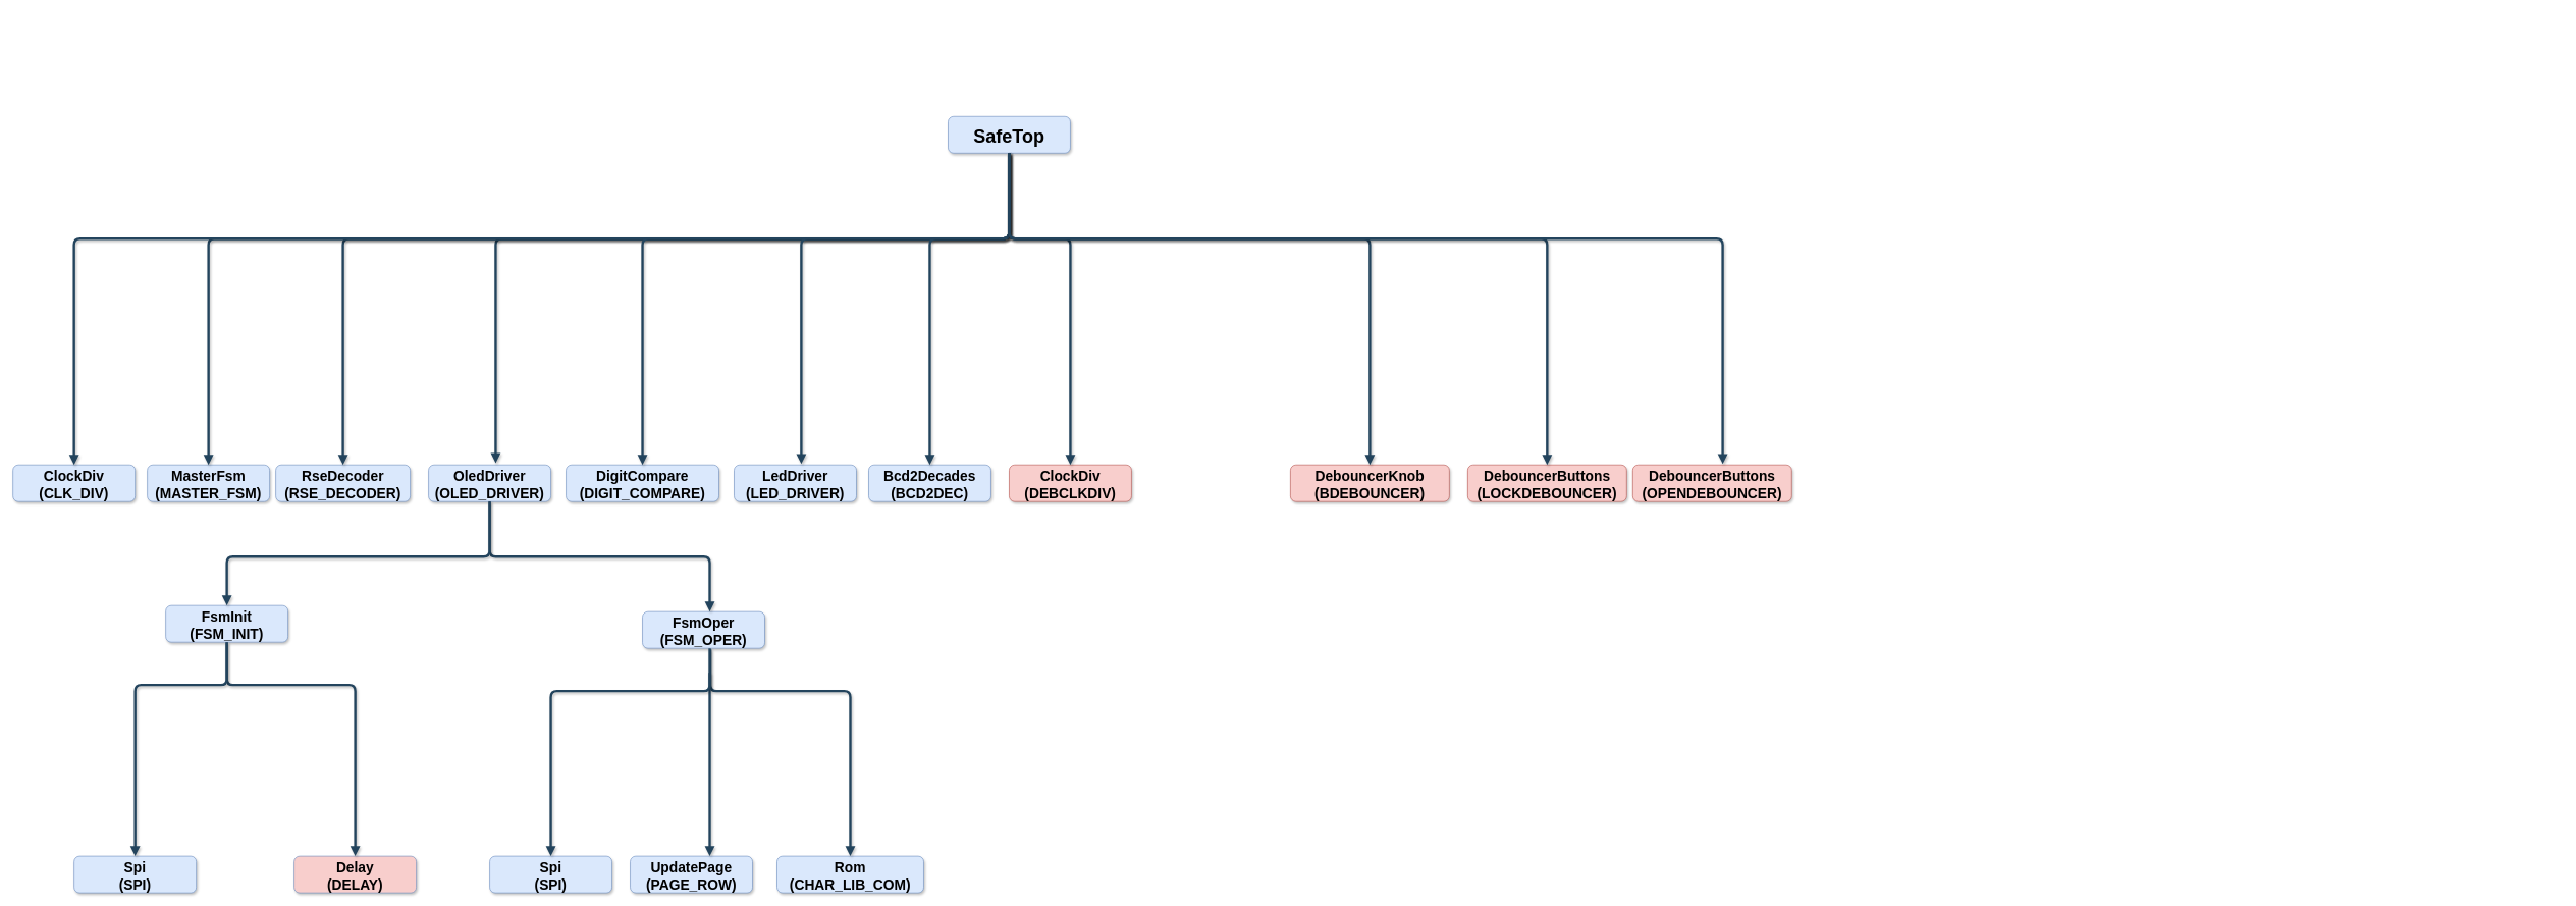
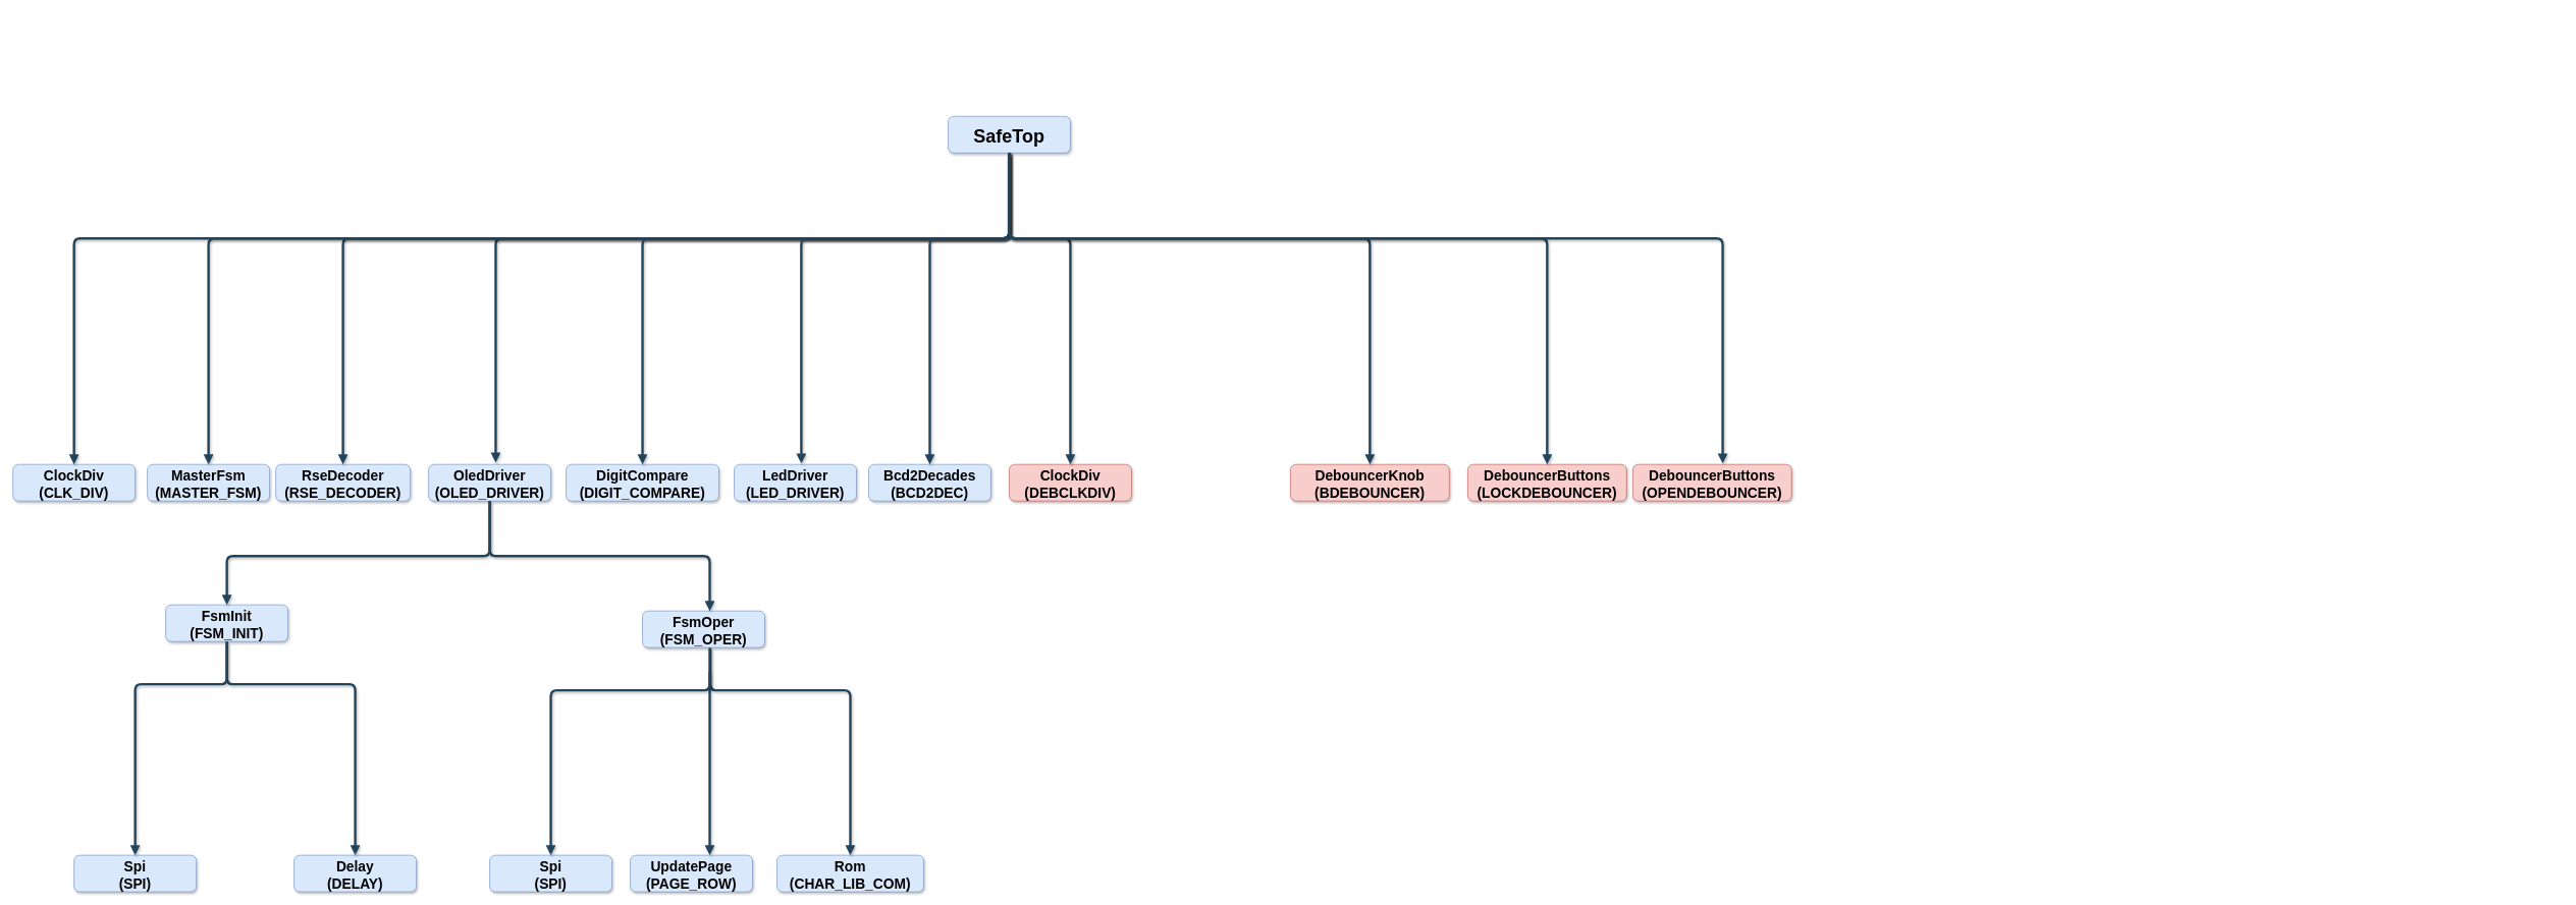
  <mxCell id="0" />
  <mxCell id="1" parent="0" />
  <mxCell id="2" value="SafeTop" style="rounded=1;fillColor=#dae8fc;strokeColor=#6c8ebf;shadow=1;fontStyle=1;fontSize=30;" parent="1" vertex="1"><mxGeometry x="1550" y="190" width="200" height="60" as="geometry" /></mxCell>
  <mxCell id="3" value="ClockDiv &#10;(CLK_DIV)" style="rounded=1;fillColor=#dae8fc;strokeColor=#6c8ebf;shadow=1;fontStyle=1;fontSize=23;" parent="1" vertex="1"><mxGeometry x="20" y="760" width="200" height="60" as="geometry" /></mxCell>
  <mxCell id="4" value="Rom &#10;(CHAR_LIB_COM)" style="rounded=1;fillColor=#dae8fc;strokeColor=#6c8ebf;shadow=1;fontStyle=1;fontSize=23;" parent="1" vertex="1"><mxGeometry x="1270" y="1400" width="240" height="60" as="geometry" /></mxCell>
  <mxCell id="5" value="MasterFsm &#10;(MASTER_FSM)" style="rounded=1;fillColor=#dae8fc;strokeColor=#6c8ebf;shadow=1;fontStyle=1;fontSize=23;" parent="1" vertex="1"><mxGeometry x="240" y="760" width="200" height="60" as="geometry" /></mxCell>
  <mxCell id="6" value="OledDriver &#10;(OLED_DRIVER)" style="rounded=1;fillColor=#dae8fc;strokeColor=#6c8ebf;shadow=1;fontStyle=1;fontSize=23;" parent="1" vertex="1"><mxGeometry x="700" y="760" width="200" height="60" as="geometry" /></mxCell>
  <mxCell id="7" value="LedDriver &#10;(LED_DRIVER)" style="rounded=1;fillColor=#dae8fc;strokeColor=#6c8ebf;shadow=1;fontStyle=1;fontSize=23;" parent="1" vertex="1"><mxGeometry x="1200" y="760" width="200" height="60" as="geometry" /></mxCell>
  <mxCell id="8" value="Bcd2Decades &#10;(BCD2DEC)" style="rounded=1;fillColor=#dae8fc;strokeColor=#6c8ebf;shadow=1;fontStyle=1;fontSize=23;" parent="1" vertex="1"><mxGeometry x="1420" y="760" width="200" height="60" as="geometry" /></mxCell>
  <mxCell id="9" value="RseDecoder &#10;(RSE_DECODER)" style="rounded=1;fillColor=#dae8fc;strokeColor=#6c8ebf;shadow=1;fontStyle=1;fontSize=23;" parent="1" vertex="1"><mxGeometry x="450" y="760" width="220" height="60" as="geometry" /></mxCell>
  <mxCell id="10" value="DigitCompare &#10;(DIGIT_COMPARE)" style="rounded=1;fillColor=#dae8fc;strokeColor=#6c8ebf;shadow=1;fontStyle=1;fontSize=23;" parent="1" vertex="1"><mxGeometry x="925" y="760" width="250" height="60" as="geometry" /></mxCell>
  <mxCell id="11" value="UpdatePage &#10;(PAGE_ROW)" style="rounded=1;fillColor=#dae8fc;strokeColor=#6c8ebf;shadow=1;fontStyle=1;fontSize=23;" parent="1" vertex="1"><mxGeometry x="1030" y="1400" width="200" height="60" as="geometry" /></mxCell>
  <mxCell id="12" value="Spi &#10;(SPI)" style="rounded=1;fillColor=#dae8fc;strokeColor=#6c8ebf;shadow=1;fontStyle=1;fontSize=23;" parent="1" vertex="1"><mxGeometry x="800" y="1400" width="200" height="60" as="geometry" /></mxCell>
- <mxCell id="13" value="Delay &#10;(DELAY)" style="rounded=1;fillColor=#f8cecc;strokeColor=#6c8ebf;shadow=1;fontStyle=1;fontSize=23;" parent="1" vertex="1"><mxGeometry x="480" y="1400" width="200" height="60" as="geometry" /></mxCell>
+ <mxCell id="13" value="Delay &#10;(DELAY)" style="rounded=1;fillColor=#dae8fc;strokeColor=#6c8ebf;shadow=1;fontStyle=1;fontSize=23;" parent="1" vertex="1"><mxGeometry x="480" y="1400" width="200" height="60" as="geometry" /></mxCell>
  <mxCell id="14" value="Spi &#10;(SPI)" style="rounded=1;fillColor=#dae8fc;strokeColor=#6c8ebf;shadow=1;fontStyle=1;fontSize=23;" parent="1" vertex="1"><mxGeometry x="120" y="1400" width="200" height="60" as="geometry" /></mxCell>
  <mxCell id="15" value="FsmOper &#10;(FSM_OPER)" style="rounded=1;fillColor=#dae8fc;strokeColor=#6c8ebf;shadow=1;fontStyle=1;fontSize=23;" parent="1" vertex="1"><mxGeometry x="1050" y="1000" width="200" height="60" as="geometry" /></mxCell>
  <mxCell id="16" value="FsmInit &#10;(FSM_INIT)" style="rounded=1;fillColor=#dae8fc;strokeColor=#6c8ebf;shadow=1;fontStyle=1;fontSize=23;" parent="1" vertex="1"><mxGeometry x="270" y="990" width="200" height="60" as="geometry" /></mxCell>
  <mxCell id="17" value="" style="edgeStyle=elbowEdgeStyle;elbow=vertical;strokeWidth=4;endArrow=block;endFill=1;fontStyle=1;strokeColor=#23445D;shadow=1;fontSize=23;" parent="1" source="6" edge="1"><mxGeometry x="532" y="530.5" width="100" height="100" as="geometry"><mxPoint x="810" y="880" as="sourcePoint" /><mxPoint x="1160" y="1000" as="targetPoint" /><Array as="points"><mxPoint x="990" y="910" /><mxPoint x="1170" y="960" /><mxPoint x="800" y="910" /><mxPoint x="980" y="920" /><mxPoint x="910" y="690" /><mxPoint x="1120" y="735" /></Array></mxGeometry></mxCell>
  <mxCell id="18" value="" style="edgeStyle=elbowEdgeStyle;elbow=vertical;strokeWidth=4;endArrow=block;endFill=1;fontStyle=1;strokeColor=#23445D;entryX=0.5;entryY=0;entryDx=0;entryDy=0;shadow=1;exitX=0.5;exitY=1;exitDx=0;exitDy=0;fontSize=23;" parent="1" source="6" target="16" edge="1"><mxGeometry x="62" y="425.5" width="100" height="100" as="geometry"><mxPoint x="670" y="920" as="sourcePoint" /><mxPoint x="390" y="800" as="targetPoint" /><Array as="points"><mxPoint x="520" y="910" /><mxPoint x="650" y="630" /></Array></mxGeometry></mxCell>
  <mxCell id="19" value="" style="edgeStyle=elbowEdgeStyle;elbow=vertical;strokeWidth=4;endArrow=block;endFill=1;fontStyle=1;strokeColor=#23445D;entryX=0.5;entryY=0;entryDx=0;entryDy=0;exitX=0.5;exitY=1;exitDx=0;exitDy=0;shadow=1;fontSize=23;" parent="1" source="16" target="13" edge="1"><mxGeometry x="152" y="565.5" width="100" height="100" as="geometry"><mxPoint x="910" y="740" as="sourcePoint" /><mxPoint x="470" y="960" as="targetPoint" /><Array as="points"><mxPoint x="460" y="1120" /><mxPoint x="580" y="930" /><mxPoint x="740" y="770" /></Array></mxGeometry></mxCell>
  <mxCell id="20" value="" style="edgeStyle=elbowEdgeStyle;elbow=vertical;strokeWidth=4;endArrow=block;endFill=1;fontStyle=1;strokeColor=#23445D;entryX=0.5;entryY=0;entryDx=0;entryDy=0;exitX=0.5;exitY=1;exitDx=0;exitDy=0;shadow=1;fontSize=23;" parent="1" source="16" target="14" edge="1"><mxGeometry x="-98" y="635.5" width="100" height="100" as="geometry"><mxPoint x="660" y="810" as="sourcePoint" /><mxPoint x="220" y="1030" as="targetPoint" /><Array as="points"><mxPoint x="320" y="1120" /><mxPoint x="300" y="930" /><mxPoint x="490" y="840" /></Array></mxGeometry></mxCell>
  <mxCell id="21" value="" style="edgeStyle=elbowEdgeStyle;elbow=vertical;strokeWidth=4;endArrow=block;endFill=1;fontStyle=1;strokeColor=#23445D;entryX=0.5;entryY=0;entryDx=0;entryDy=0;exitX=0.555;exitY=1.033;exitDx=0;exitDy=0;exitPerimeter=0;shadow=1;fontSize=23;" parent="1" source="15" target="4" edge="1"><mxGeometry x="1052" y="575.5" width="100" height="100" as="geometry"><mxPoint x="1810" y="750" as="sourcePoint" /><mxPoint x="1370" y="970" as="targetPoint" /><Array as="points"><mxPoint x="1260" y="1130" /><mxPoint x="1250" y="1140" /><mxPoint x="1640" y="780" /></Array></mxGeometry></mxCell>
  <mxCell id="22" value="" style="edgeStyle=elbowEdgeStyle;elbow=vertical;strokeWidth=4;endArrow=block;endFill=1;fontStyle=1;strokeColor=#23445D;shadow=1;fontSize=23;" parent="1" target="11" edge="1"><mxGeometry x="952" y="625.5" width="100" height="100" as="geometry"><mxPoint x="1160" y="1100" as="sourcePoint" /><mxPoint x="1120" y="1038" as="targetPoint" /><Array as="points"><mxPoint x="1160" y="1170" /><mxPoint x="1160" y="1070" /><mxPoint x="1120" y="1130" /><mxPoint x="1120" y="1130" /></Array></mxGeometry></mxCell>
  <mxCell id="23" value="" style="edgeStyle=elbowEdgeStyle;elbow=vertical;strokeWidth=4;endArrow=block;endFill=1;fontStyle=1;strokeColor=#23445D;entryX=0.5;entryY=0;entryDx=0;entryDy=0;shadow=1;fontSize=23;" parent="1" source="15" target="12" edge="1"><mxGeometry x="507" y="645.5" width="100" height="100" as="geometry"><mxPoint x="1120" y="890" as="sourcePoint" /><mxPoint x="825" y="1000" as="targetPoint" /><Array as="points"><mxPoint x="1160" y="1130" /><mxPoint x="970" y="1130" /><mxPoint x="1035" y="910" /><mxPoint x="1095" y="850" /></Array></mxGeometry></mxCell>
  <mxCell id="24" value="" style="edgeStyle=elbowEdgeStyle;elbow=vertical;strokeWidth=4;endArrow=block;endFill=1;fontStyle=1;strokeColor=#23445D;shadow=1;entryX=0.549;entryY=-0.05;entryDx=0;entryDy=0;entryPerimeter=0;exitX=0.5;exitY=1;exitDx=0;exitDy=0;fontSize=19;" parent="1" source="2" target="6" edge="1"><mxGeometry x="1152.5" y="-44.5" width="100" height="100" as="geometry"><mxPoint x="810" y="450" as="sourcePoint" /><mxPoint x="800" y="550" as="targetPoint" /><Array as="points"><mxPoint x="1340" y="390" /><mxPoint x="1610.5" y="440" /><mxPoint x="1740.5" y="160" /></Array></mxGeometry></mxCell>
  <mxCell id="25" value="" style="edgeStyle=elbowEdgeStyle;elbow=vertical;strokeWidth=4;endArrow=block;endFill=1;fontStyle=1;strokeColor=#23445D;shadow=1;entryX=0.5;entryY=0;entryDx=0;entryDy=0;fontSize=19;" parent="1" source="2" target="9" edge="1"><mxGeometry x="902.5" y="95.5" width="100" height="100" as="geometry"><mxPoint x="560" y="450" as="sourcePoint" /><mxPoint x="550" y="690" as="targetPoint" /><Array as="points"><mxPoint x="1170" y="390" /><mxPoint x="1490.5" y="300" /></Array></mxGeometry></mxCell>
  <mxCell id="26" value="" style="edgeStyle=elbowEdgeStyle;elbow=vertical;strokeWidth=4;endArrow=block;endFill=1;fontStyle=1;strokeColor=#23445D;shadow=1;entryX=0.5;entryY=0;entryDx=0;entryDy=0;fontSize=19;" parent="1" source="2" target="5" edge="1"><mxGeometry x="692.5" y="135.5" width="100" height="100" as="geometry"><mxPoint x="340" y="380" as="sourcePoint" /><mxPoint x="340" y="720" as="targetPoint" /><Array as="points"><mxPoint x="1110" y="390" /><mxPoint x="1280.5" y="340" /></Array></mxGeometry></mxCell>
  <mxCell id="27" value="" style="edgeStyle=elbowEdgeStyle;elbow=vertical;strokeWidth=4;endArrow=block;endFill=1;fontStyle=1;strokeColor=#23445D;shadow=1;exitX=0.5;exitY=1;exitDx=0;exitDy=0;fontSize=19;" parent="1" source="2" edge="1"><mxGeometry x="472.5" y="165.5" width="100" height="100" as="geometry"><mxPoint x="120" y="450" as="sourcePoint" /><mxPoint x="120" y="760" as="targetPoint" /><Array as="points"><mxPoint x="1010" y="390" /><mxPoint x="1060.5" y="370" /></Array></mxGeometry></mxCell>
  <mxCell id="28" value="" style="edgeStyle=elbowEdgeStyle;elbow=vertical;strokeWidth=4;endArrow=block;endFill=1;fontStyle=1;strokeColor=#23445D;shadow=1;entryX=0.5;entryY=0;entryDx=0;entryDy=0;exitX=0.5;exitY=1;exitDx=0;exitDy=0;fontSize=19;" parent="1" source="2" target="10" edge="1"><mxGeometry x="1423" y="-54.5" width="100" height="100" as="geometry"><mxPoint x="1080" y="460" as="sourcePoint" /><mxPoint x="1080.214" y="747" as="targetPoint" /><Array as="points"><mxPoint x="1500" y="390" /><mxPoint x="1881" y="430" /><mxPoint x="2011" y="150" /></Array></mxGeometry></mxCell>
  <mxCell id="29" value="" style="edgeStyle=elbowEdgeStyle;elbow=vertical;strokeWidth=4;endArrow=block;endFill=1;fontStyle=1;strokeColor=#23445D;shadow=1;entryX=0.549;entryY=-0.026;entryDx=0;entryDy=0;entryPerimeter=0;exitX=0.5;exitY=1;exitDx=0;exitDy=0;fontSize=19;" parent="1" source="2" target="7" edge="1"><mxGeometry x="1723" y="-54.5" width="100" height="100" as="geometry"><mxPoint x="1380" y="440" as="sourcePoint" /><mxPoint x="1380.214" y="747" as="targetPoint" /><Array as="points"><mxPoint x="1490" y="390" /><mxPoint x="1380.5" y="600" /><mxPoint x="2181" y="430" /><mxPoint x="2311" y="150" /></Array></mxGeometry></mxCell>
  <mxCell id="30" value="" style="edgeStyle=elbowEdgeStyle;elbow=vertical;strokeWidth=4;endArrow=block;endFill=1;fontStyle=1;strokeColor=#23445D;shadow=1;entryX=0.5;entryY=0;entryDx=0;entryDy=0;exitX=0.5;exitY=1;exitDx=0;exitDy=0;fontSize=19;" parent="1" source="2" target="8" edge="1"><mxGeometry x="1962" y="-84.5" width="100" height="100" as="geometry"><mxPoint x="1620" y="460" as="sourcePoint" /><mxPoint x="1619.214" y="717" as="targetPoint" /><Array as="points"><mxPoint x="1610" y="390" /><mxPoint x="2420" y="400" /><mxPoint x="2550" y="120" /></Array></mxGeometry></mxCell>
  <mxCell id="31" value="ClockDiv &#10;(DEBCLKDIV)" style="rounded=1;fillColor=#f8cecc;strokeColor=#b85450;shadow=1;fontStyle=1;fontSize=23;" parent="1" vertex="1"><mxGeometry x="1650" y="760" width="200" height="60" as="geometry" /></mxCell>
  <mxCell id="32" value="DebouncerButtons &#10;(LOCKDEBOUNCER)" style="rounded=1;fillColor=#f8cecc;strokeColor=#b85450;shadow=1;fontStyle=1;fontSize=23;" parent="1" vertex="1"><mxGeometry x="2400" y="760" width="260" height="60" as="geometry" /></mxCell>
  <mxCell id="33" value="DebouncerKnob &#10;(BDEBOUNCER)" style="rounded=1;fillColor=#f8cecc;strokeColor=#b85450;shadow=1;fontStyle=1;fontSize=23;" parent="1" vertex="1"><mxGeometry x="2110" y="760" width="260" height="60" as="geometry" /></mxCell>
  <mxCell id="34" value="DebouncerButtons &#10;(OPENDEBOUNCER)" style="rounded=1;fillColor=#f8cecc;strokeColor=#b85450;shadow=1;fontStyle=1;fontSize=23;" parent="1" vertex="1"><mxGeometry x="2670" y="760" width="260" height="60" as="geometry" /></mxCell>
  <mxCell id="35" value="" style="edgeStyle=elbowEdgeStyle;elbow=vertical;strokeWidth=4;endArrow=block;endFill=1;fontStyle=1;strokeColor=#23445D;shadow=1;entryX=0.5;entryY=0;entryDx=0;entryDy=0;fontSize=19;" parent="1" source="2" target="31" edge="1"><mxGeometry x="2382.5" y="-144.5" width="100" height="100" as="geometry"><mxPoint x="2070.214" y="189.857" as="sourcePoint" /><mxPoint x="2040.214" y="699.857" as="targetPoint" /><Array as="points"><mxPoint x="1810" y="390" /><mxPoint x="2840.5" y="340" /><mxPoint x="2970.5" y="60" /></Array></mxGeometry></mxCell>
  <mxCell id="36" value="" style="edgeStyle=elbowEdgeStyle;elbow=vertical;strokeWidth=4;endArrow=block;endFill=1;fontStyle=1;strokeColor=#23445D;shadow=1;entryX=0.5;entryY=0;entryDx=0;entryDy=0;fontSize=19;" parent="1" source="2" target="33" edge="1"><mxGeometry x="2943" y="-154.5" width="100" height="100" as="geometry"><mxPoint x="2210.5" y="240" as="sourcePoint" /><mxPoint x="2440.214" y="749.857" as="targetPoint" /><Array as="points"><mxPoint x="2050" y="390" /><mxPoint x="3401" y="330" /><mxPoint x="3531" y="50" /></Array></mxGeometry></mxCell>
  <mxCell id="37" value="" style="edgeStyle=elbowEdgeStyle;elbow=vertical;strokeWidth=4;endArrow=block;endFill=1;fontStyle=1;strokeColor=#23445D;shadow=1;exitX=0.5;exitY=1;exitDx=0;exitDy=0;fontSize=19;" parent="1" source="2" target="32" edge="1"><mxGeometry x="3302.5" y="-174.5" width="100" height="100" as="geometry"><mxPoint x="2570" y="220" as="sourcePoint" /><mxPoint x="2799.714" y="729.857" as="targetPoint" /><Array as="points"><mxPoint x="2230" y="390" /><mxPoint x="3760.5" y="310" /><mxPoint x="3890.5" y="30" /></Array></mxGeometry></mxCell>
  <mxCell id="38" value="" style="edgeStyle=elbowEdgeStyle;elbow=vertical;strokeWidth=4;endArrow=block;endFill=1;fontStyle=1;strokeColor=#23445D;shadow=1;entryX=0.566;entryY=-0.026;entryDx=0;entryDy=0;exitX=0.5;exitY=1;exitDx=0;exitDy=0;entryPerimeter=0;fontSize=19;" parent="1" source="2" target="34" edge="1"><mxGeometry x="3602.5" y="-184.5" width="100" height="100" as="geometry"><mxPoint x="2870" y="210" as="sourcePoint" /><mxPoint x="3099.714" y="719.857" as="targetPoint" /><Array as="points"><mxPoint x="2380" y="390" /><mxPoint x="4060.5" y="300" /><mxPoint x="4190.5" y="20" /></Array></mxGeometry></mxCell>
